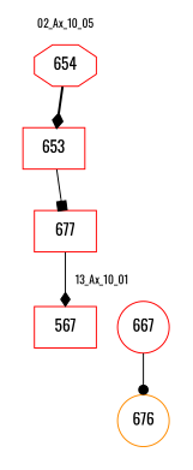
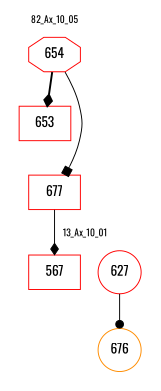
  digraph {
    fontname=Oswald
    node [color=red fontname=Oswald shape=box]
    edge [arrowhead=diamond color=black fontname=Oswald style=solid]
    n1 [label=654 shape=octagon]
    n2 [label=653]
    n3 [label=677]
-   n4 [label=667 shape=circle]
+   n4 [label=627 shape=circle]
    n5 [color=darkorange label=676 shape=circle]
    n6 [label=567]
    subgraph cluster_1 {
      color=white
      fontsize=10
-     label="02_Ax_10_05"
+     label="82_Ax_10_05"
      n1
      n2
      n3
    }
    subgraph cluster_2 {
      color=white
      fontsize=10
      label="13_Ax_10_01"
      n4
      n5
      n6
    }
    n1 -> n2 [style=bold]
-   n2 -> n3 [arrowhead=box]
+   n1 -> n3 [arrowhead=box]
    n3 -> n6
    n4 -> n5 [arrowhead=dot]
  }
